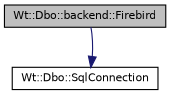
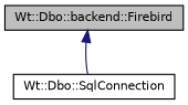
  digraph {
    node [color=black fontname=Helvetica fontsize=10 shape=record style=filled]
    n1 [fillcolor=grey75 fontcolor=black height=0.2 label="Wt::Dbo::backend::Firebird" width=0.4]
    n2 [fillcolor=white height=0.2 label="Wt::Dbo::SqlConnection" width=0.4]
-   n2 -> n1 [color=midnightblue dir=back fontname=Helvetica fontsize=10 labelfontname=Helvetica labelfontsize=10 style=solid]
+   n1 -> n2 [color=midnightblue dir=back fontname=Helvetica fontsize=10 labelfontname=Helvetica labelfontsize=10 style=solid]
  }
